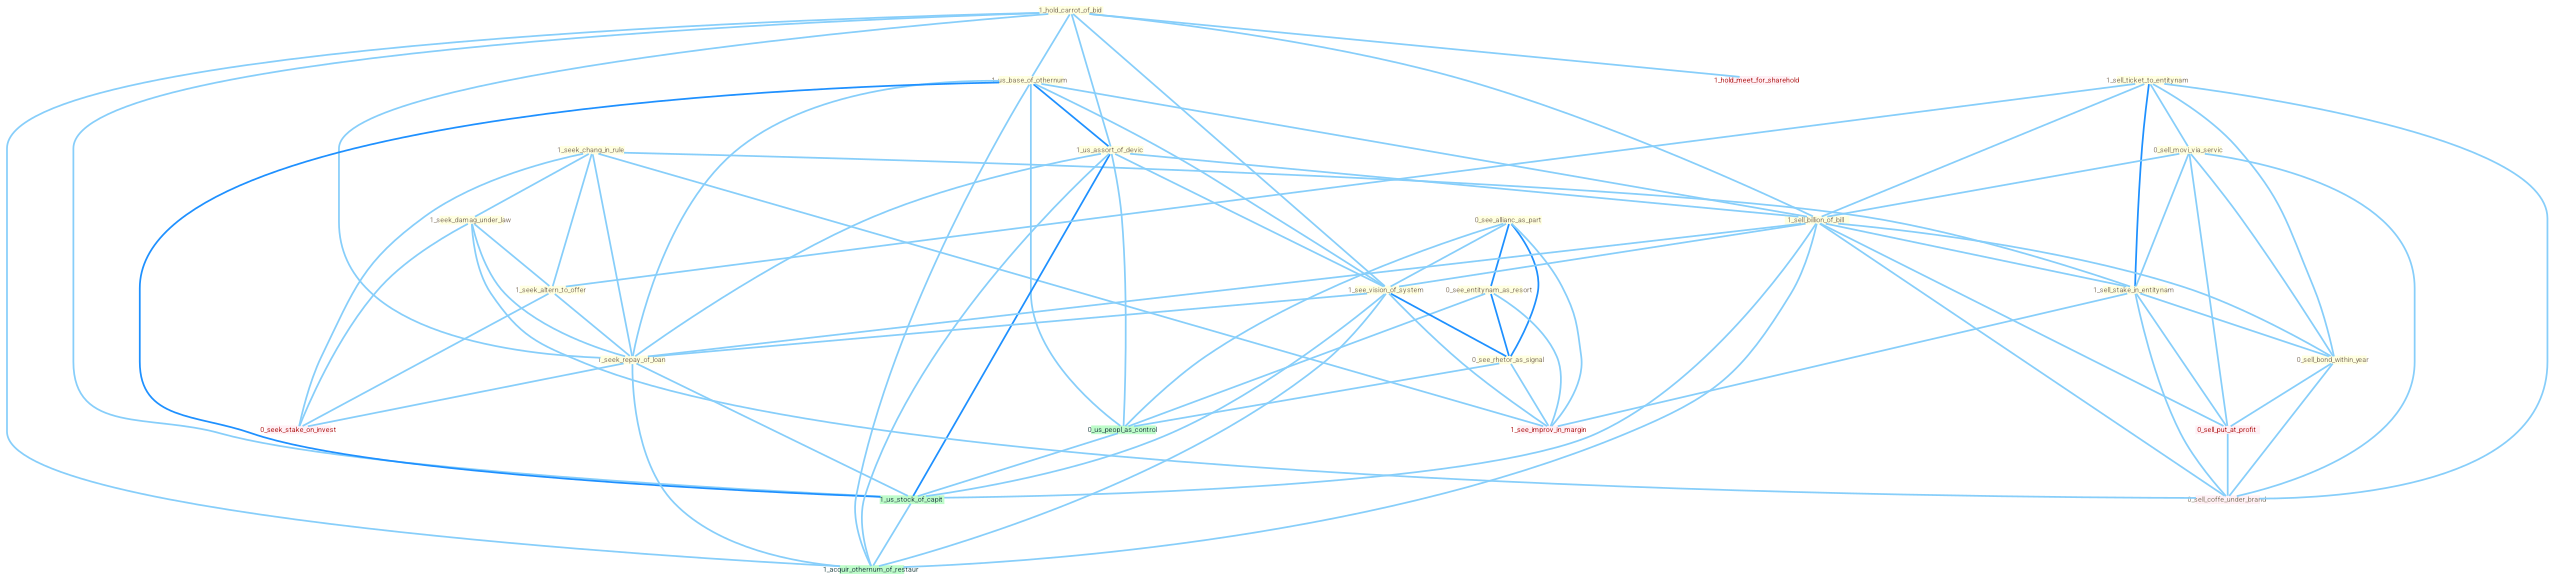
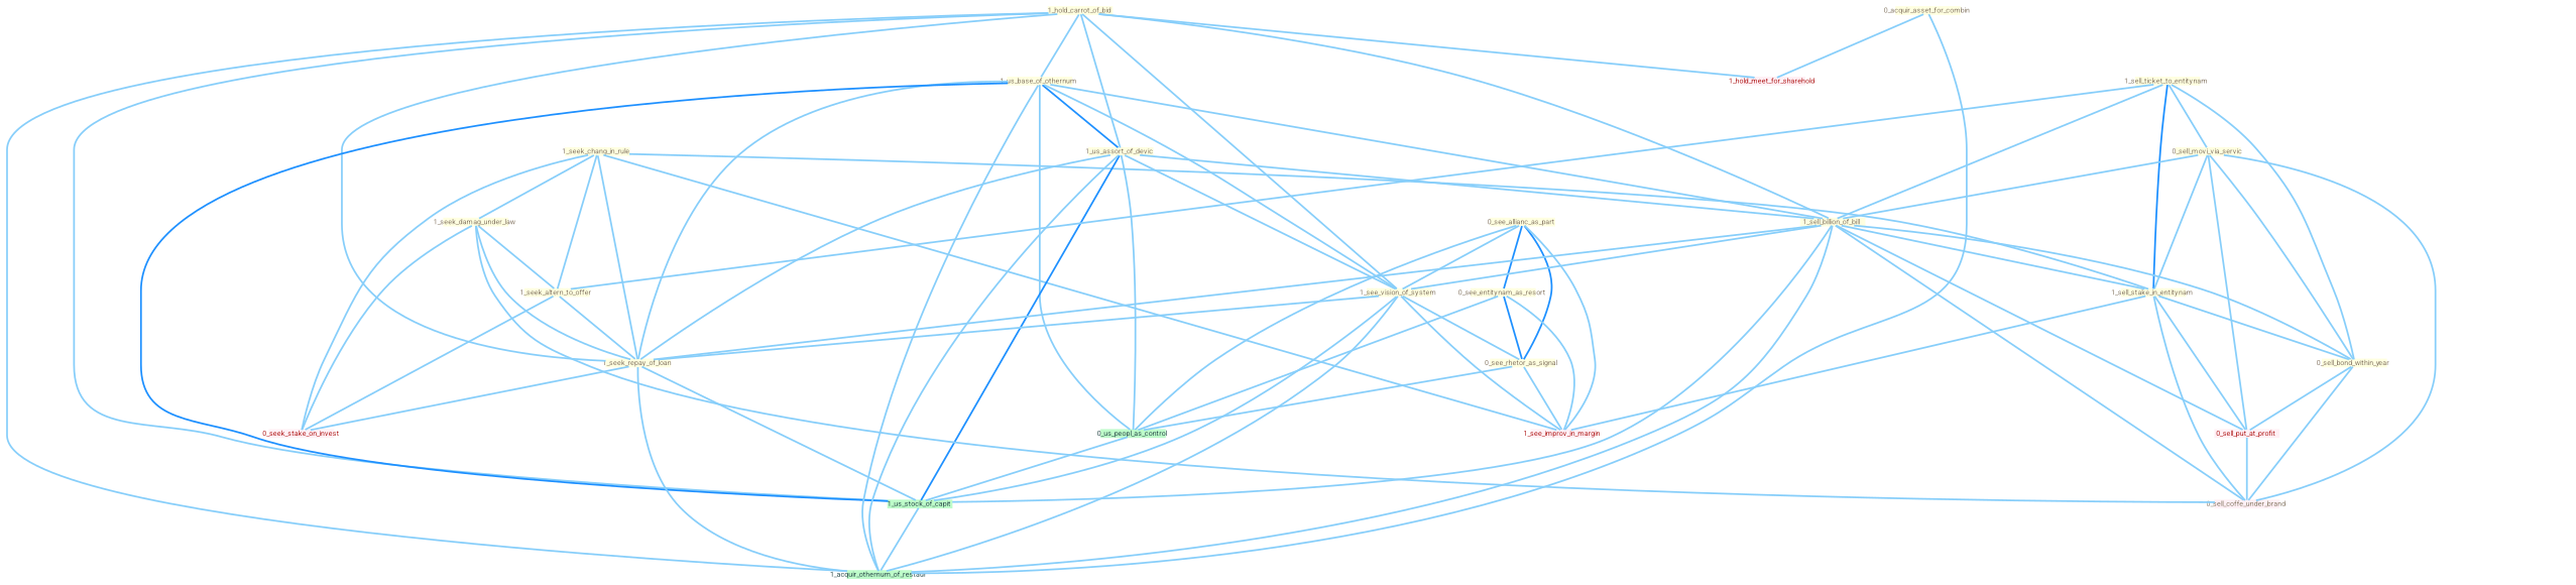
  graph {
    fontname=Roboto
    node [color="#ffffe0" fixedsize=true fontcolor="#8b7d6b" fontname=Roboto fontsize=4 shape=polygon style=filled]
    edge [color="#87cefa" fontname=Roboto w=1]
    "1_seek_chang_in_rule " [height=.06 width=.5]
    "1_hold_carrot_of_bid " [height=.06 width=.5]
    "1_us_base_of_othernum " [height=.06 width=.5]
    "0_see_allianc_as_part " [height=.06 width=.5]
    "1_us_assort_of_devic " [height=.06 width=.5]
    "1_sell_ticket_to_entitynam " [height=.06 width=.5]
    "0_sell_movi_via_servic " [height=.06 width=.5]
    "1_seek_damag_under_law " [height=.06 width=.5]
    "1_sell_billion_of_bill " [height=.06 width=.5]
    "0_see_entitynam_as_resort " [height=.06 width=.5]
    "1_sell_stake_in_entitynam " [height=.06 width=.5]
    "1_see_vision_of_system " [height=.06 width=.5]
    "0_see_rhetor_as_signal " [height=.06 width=.5]
+   "0_acquir_asset_for_combin " [height=.06 width=.5]
    "1_seek_altern_to_offer " [height=.06 width=.5]
    "0_sell_bond_within_year " [height=.06 width=.5]
    "1_seek_repay_of_loan " [height=.06 width=.5]
    "0_sell_put_at_profit " [color="#fff0f5" fontcolor="#b22222" height=.06 width=.5]
    n19 [color="#fff0f5" fontcolor="#b22222" height=.06 label="0_seek_stake_on_invest" width=.5]
    "1_see_improv_in_margin " [color="#fff0f5" fontcolor="#b22222" height=.06 width=.5]
    "0_sell_coffe_under_brand " [color="#fff0f5" height=.06 width=.5]
    "1_hold_meet_for_sharehold " [color="#fff0f5" fontcolor="#b22222" height=.06 width=.5]
    "1_us_stock_of_capit " [color="#BDFCC9" fontcolor="#2f4f4f" height=.06 width=.5]
    "1_acquir_othernum_of_restaur " [color="#BDFCC9" fontcolor="#2f4f4f" height=.06 width=.5]
    "0_us_peopl_as_control " [color="#BDFCC9" fontcolor="#2f4f4f" height=.06 width=.5]
    subgraph sub_1 {
      "1_seek_chang_in_rule "
      "1_hold_carrot_of_bid "
      "1_us_base_of_othernum "
      "0_see_allianc_as_part "
      "1_us_assort_of_devic "
      "1_sell_ticket_to_entitynam "
      "0_sell_movi_via_servic "
      "1_seek_damag_under_law "
      "1_sell_billion_of_bill "
      "0_see_entitynam_as_resort "
      "1_sell_stake_in_entitynam "
      "1_see_vision_of_system "
      "0_see_rhetor_as_signal "
+     "0_acquir_asset_for_combin "
      "1_seek_altern_to_offer "
      "0_sell_bond_within_year "
      "1_seek_repay_of_loan "
    }
    subgraph sub_2 {
      "0_sell_put_at_profit "
      n19
      "1_see_improv_in_margin "
      "0_sell_coffe_under_brand "
      "1_hold_meet_for_sharehold "
    }
    "1_seek_chang_in_rule " -- "1_seek_damag_under_law "
    "1_seek_chang_in_rule " -- "1_sell_stake_in_entitynam "
    "1_seek_chang_in_rule " -- "1_seek_altern_to_offer "
    "1_seek_chang_in_rule " -- "1_seek_repay_of_loan "
    "1_seek_chang_in_rule " -- n19
    "1_seek_chang_in_rule " -- "1_see_improv_in_margin "
    "1_hold_carrot_of_bid " -- "1_us_base_of_othernum "
    "1_hold_carrot_of_bid " -- "1_us_assort_of_devic "
    "1_hold_carrot_of_bid " -- "1_sell_billion_of_bill "
    "1_hold_carrot_of_bid " -- "1_see_vision_of_system "
    "1_hold_carrot_of_bid " -- "1_seek_repay_of_loan "
    "1_hold_carrot_of_bid " -- "1_hold_meet_for_sharehold "
    "1_hold_carrot_of_bid " -- "1_us_stock_of_capit "
    "1_hold_carrot_of_bid " -- "1_acquir_othernum_of_restaur "
    "1_us_base_of_othernum " -- "1_us_assort_of_devic " [color="#1e90ff" w=2]
    "1_us_base_of_othernum " -- "1_sell_billion_of_bill "
    "1_us_base_of_othernum " -- "1_see_vision_of_system "
    "1_us_base_of_othernum " -- "1_seek_repay_of_loan "
    "1_us_base_of_othernum " -- "1_us_stock_of_capit " [color="#1e90ff" w=2]
    "1_us_base_of_othernum " -- "1_acquir_othernum_of_restaur "
    "1_us_base_of_othernum " -- "0_us_peopl_as_control "
    "0_see_allianc_as_part " -- "0_see_entitynam_as_resort " [color="#1e90ff" w=2]
    "0_see_allianc_as_part " -- "1_see_vision_of_system "
    "0_see_allianc_as_part " -- "0_see_rhetor_as_signal " [color="#1e90ff" w=2]
    "0_see_allianc_as_part " -- "1_see_improv_in_margin "
    "0_see_allianc_as_part " -- "0_us_peopl_as_control "
    "1_us_assort_of_devic " -- "1_sell_billion_of_bill "
    "1_us_assort_of_devic " -- "1_see_vision_of_system "
    "1_us_assort_of_devic " -- "1_seek_repay_of_loan "
    "1_us_assort_of_devic " -- "1_us_stock_of_capit " [color="#1e90ff" w=2]
    "1_us_assort_of_devic " -- "1_acquir_othernum_of_restaur "
    "1_us_assort_of_devic " -- "0_us_peopl_as_control "
    "1_sell_ticket_to_entitynam " -- "0_sell_movi_via_servic "
    "1_sell_ticket_to_entitynam " -- "1_sell_billion_of_bill "
    "1_sell_ticket_to_entitynam " -- "1_sell_stake_in_entitynam " [color="#1e90ff" w=2]
    "1_sell_ticket_to_entitynam " -- "1_seek_altern_to_offer "
    "1_sell_ticket_to_entitynam " -- "0_sell_bond_within_year "
-   "1_sell_ticket_to_entitynam " -- "0_sell_coffe_under_brand "
    "0_sell_movi_via_servic " -- "1_sell_billion_of_bill "
    "0_sell_movi_via_servic " -- "1_sell_stake_in_entitynam "
    "0_sell_movi_via_servic " -- "0_sell_bond_within_year "
    "0_sell_movi_via_servic " -- "0_sell_put_at_profit "
    "0_sell_movi_via_servic " -- "0_sell_coffe_under_brand "
    "1_seek_damag_under_law " -- "1_seek_altern_to_offer "
    "1_seek_damag_under_law " -- "1_seek_repay_of_loan "
    "1_seek_damag_under_law " -- n19
    "1_seek_damag_under_law " -- "0_sell_coffe_under_brand "
    "1_sell_billion_of_bill " -- "1_sell_stake_in_entitynam "
    "1_sell_billion_of_bill " -- "1_see_vision_of_system "
    "1_sell_billion_of_bill " -- "0_sell_bond_within_year "
    "1_sell_billion_of_bill " -- "1_seek_repay_of_loan "
    "1_sell_billion_of_bill " -- "0_sell_put_at_profit "
    "1_sell_billion_of_bill " -- "0_sell_coffe_under_brand "
    "1_sell_billion_of_bill " -- "1_us_stock_of_capit "
    "1_sell_billion_of_bill " -- "1_acquir_othernum_of_restaur "
    "0_see_entitynam_as_resort " -- "0_see_rhetor_as_signal " [color="#1e90ff" w=2]
    "0_see_entitynam_as_resort " -- "1_see_improv_in_margin "
    "0_see_entitynam_as_resort " -- "0_us_peopl_as_control "
    "1_sell_stake_in_entitynam " -- "0_sell_bond_within_year "
    "1_sell_stake_in_entitynam " -- "0_sell_put_at_profit "
    "1_sell_stake_in_entitynam " -- "1_see_improv_in_margin "
    "1_sell_stake_in_entitynam " -- "0_sell_coffe_under_brand "
-   "1_see_vision_of_system " -- "0_see_rhetor_as_signal " [color="#1e90ff"]
+   "1_see_vision_of_system " -- "0_see_rhetor_as_signal "
    "1_see_vision_of_system " -- "1_seek_repay_of_loan "
    "1_see_vision_of_system " -- "1_see_improv_in_margin "
    "1_see_vision_of_system " -- "1_us_stock_of_capit "
    "1_see_vision_of_system " -- "1_acquir_othernum_of_restaur "
    "0_see_rhetor_as_signal " -- "1_see_improv_in_margin "
    "0_see_rhetor_as_signal " -- "0_us_peopl_as_control "
+   "0_acquir_asset_for_combin " -- "1_hold_meet_for_sharehold "
+   "0_acquir_asset_for_combin " -- "1_acquir_othernum_of_restaur "
    "1_seek_altern_to_offer " -- "1_seek_repay_of_loan "
    "1_seek_altern_to_offer " -- n19
    "0_sell_bond_within_year " -- "0_sell_put_at_profit "
    "0_sell_bond_within_year " -- "0_sell_coffe_under_brand "
    "1_seek_repay_of_loan " -- n19
    "1_seek_repay_of_loan " -- "1_us_stock_of_capit "
    "1_seek_repay_of_loan " -- "1_acquir_othernum_of_restaur "
    "0_sell_put_at_profit " -- "0_sell_coffe_under_brand "
    "1_us_stock_of_capit " -- "1_acquir_othernum_of_restaur "
    "0_us_peopl_as_control " -- "1_us_stock_of_capit "
  }
